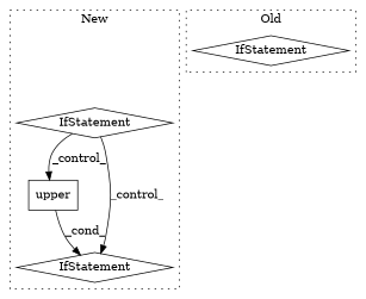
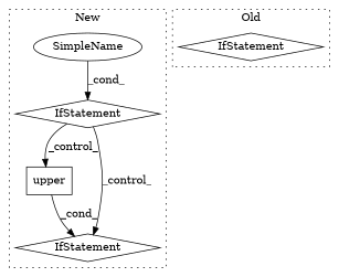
  digraph {
    node [a=25 shape=diamond]
    n1 [a=32 l=7 label=upper s=23368 shape=box]
    n2 [l=3 label=IfStatement s=23376]
+   n3 [a=42 label=SimpleName shape=ellipse]
    n4 [l="4,2" label=IfStatement s="23215,23266"]
    n5 [l="10,3" label=IfStatement s="15224,15291"]
    subgraph cluster_1 {
      label=New
      style=dotted
      n1
      n2
+     n3
      n4
    }
    subgraph cluster_2 {
      label=Old
      style=dotted
      n5
    }
    n1 -> n2 [label=_cond_]
+   n3 -> n4 [label=_cond_]
    n4 -> n1 [label=_control_]
    n4 -> n2 [label=_control_]
  }
